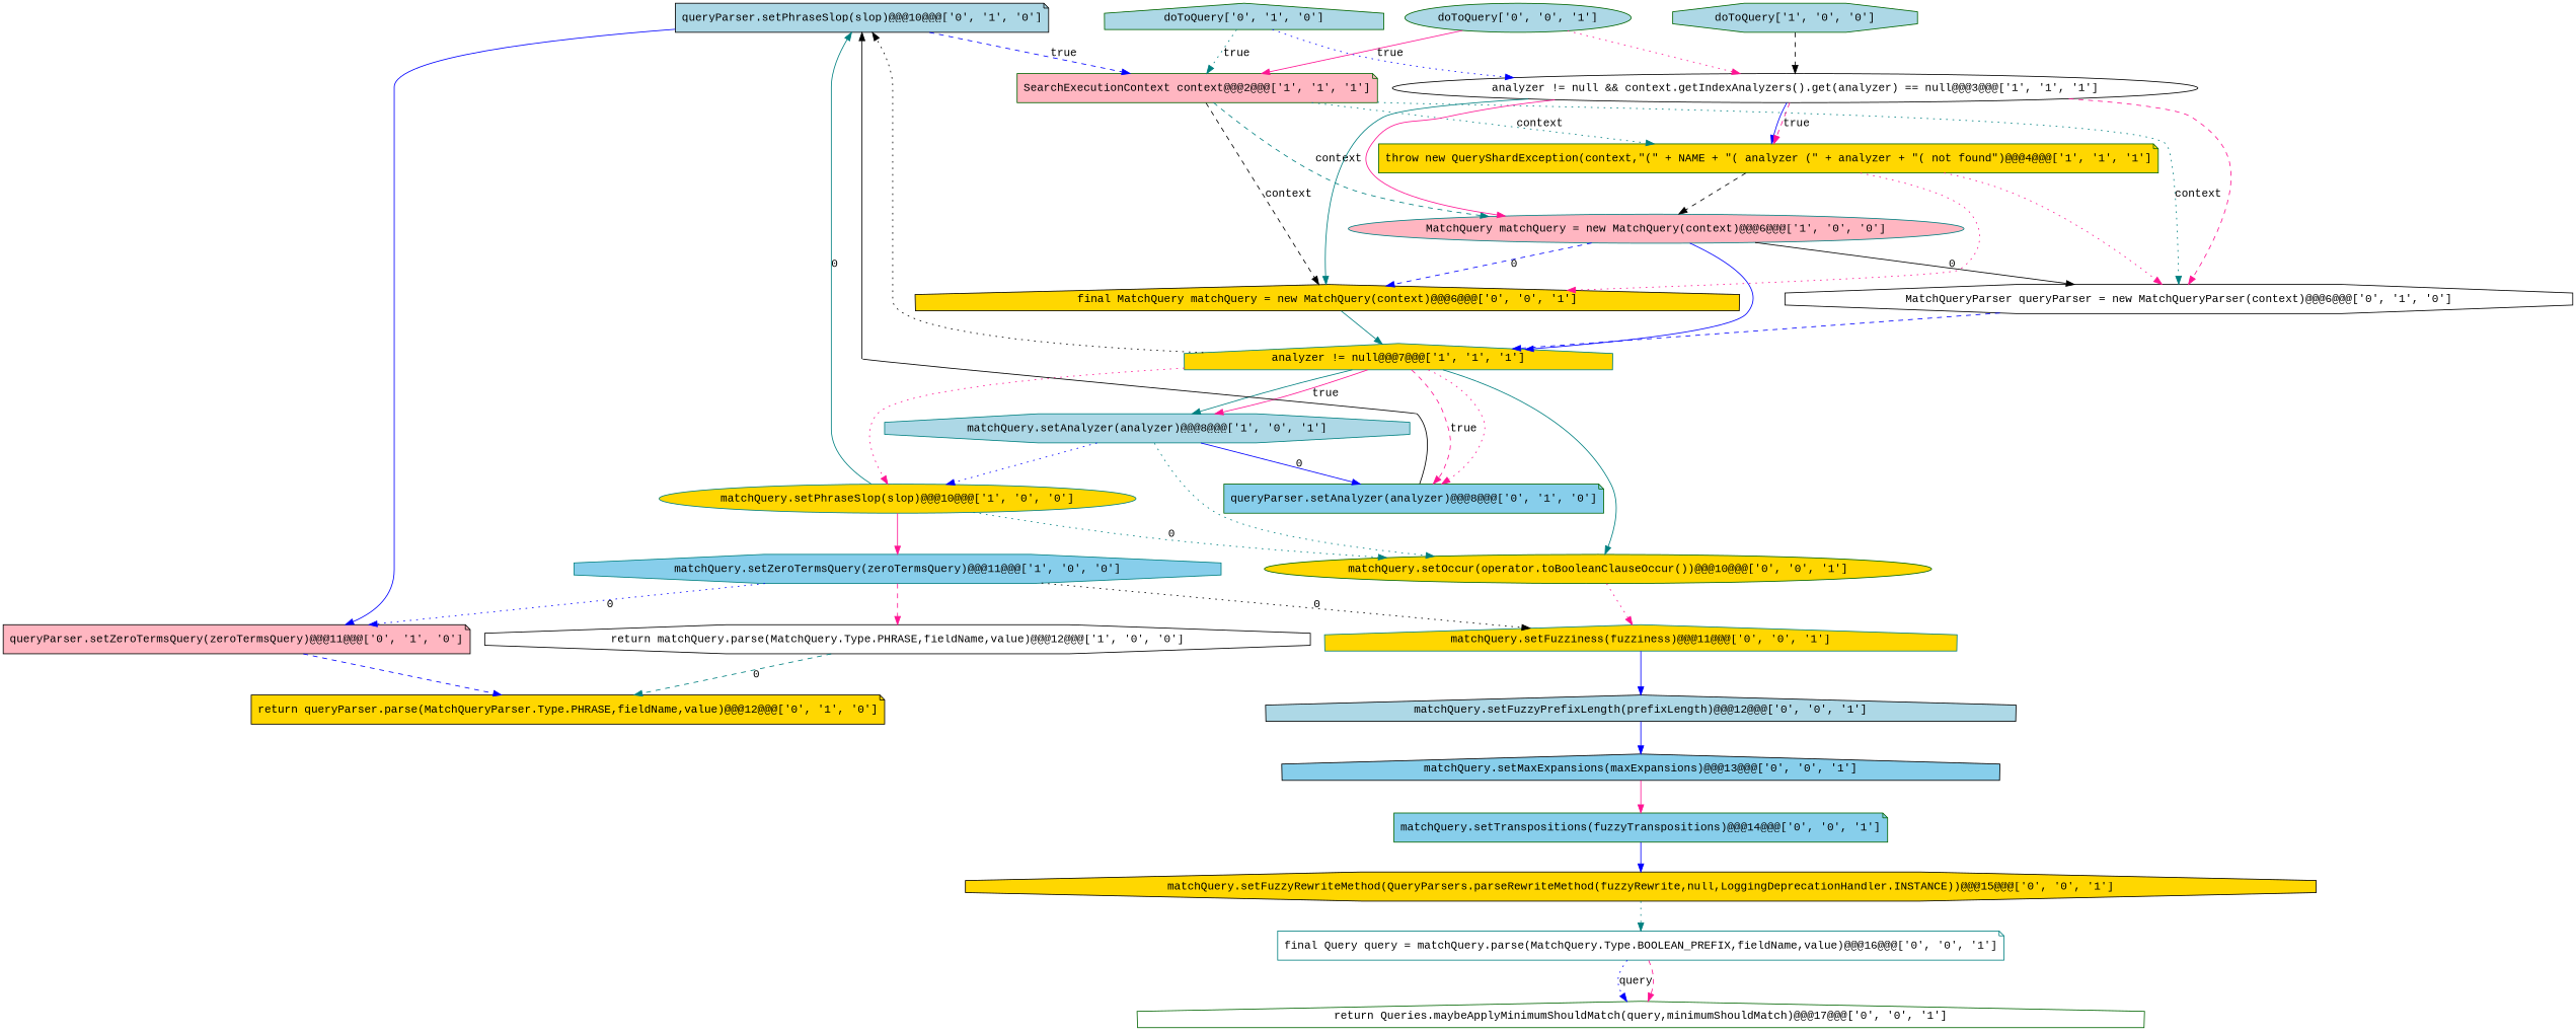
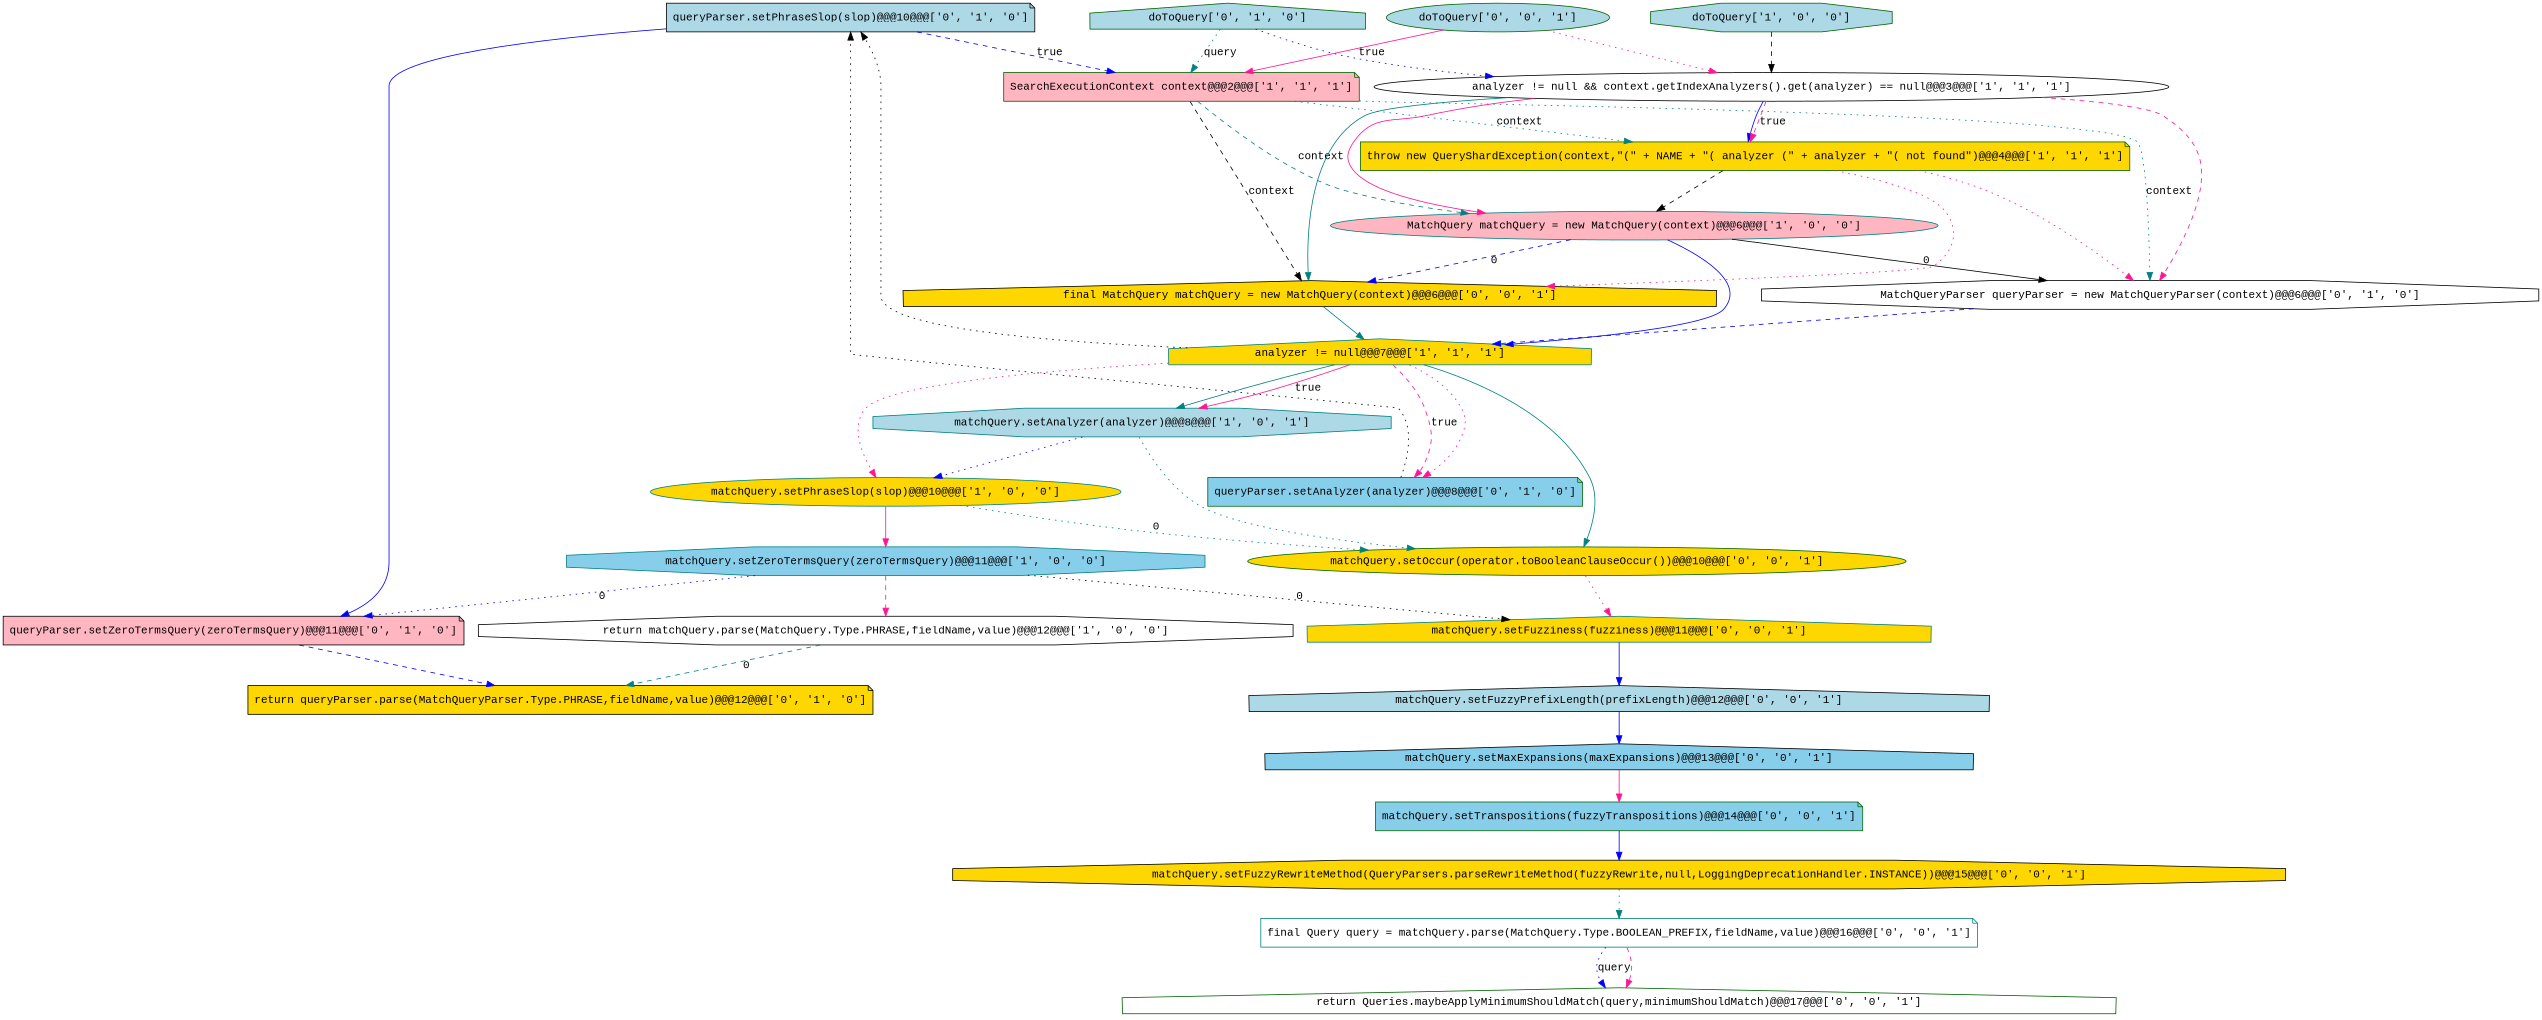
  digraph {
    fontname="Liberation Mono"
    node [color=black fillcolor=gold fontname="Liberation Mono" shape=note style=filled]
    edge [color=deeppink fontname="Liberation Mono" style=solid]
    n1 [fillcolor=white label="return matchQuery.parse(MatchQuery.Type.PHRASE,fieldName,value)@@@12@@@['1', '0', '0']" shape=octagon]
    n2 [label="return queryParser.parse(MatchQueryParser.Type.PHRASE,fieldName,value)@@@12@@@['0', '1', '0']"]
    n3 [fillcolor=lightpink label="queryParser.setZeroTermsQuery(zeroTermsQuery)@@@11@@@['0', '1', '0']"]
    n4 [color=teal fillcolor=lightpink label="MatchQuery matchQuery = new MatchQuery(context)@@@6@@@['1', '0', '0']" shape=ellipse]
    n5 [fillcolor=white label="MatchQueryParser queryParser = new MatchQueryParser(context)@@@6@@@['0', '1', '0']" shape=octagon]
    n6 [color=teal label="analyzer != null@@@7@@@['1', '1', '1']" shape=house]
    n7 [label="final MatchQuery matchQuery = new MatchQuery(context)@@@6@@@['0', '0', '1']" shape=house]
    n8 [color=darkgreen fillcolor=skyblue label="queryParser.setAnalyzer(analyzer)@@@8@@@['0', '1', '0']"]
    n9 [fillcolor=lightblue label="queryParser.setPhraseSlop(slop)@@@10@@@['0', '1', '0']"]
    n10 [color=teal fillcolor=lightblue label="matchQuery.setAnalyzer(analyzer)@@@8@@@['1', '0', '1']" shape=octagon]
    n11 [color=teal label="matchQuery.setPhraseSlop(slop)@@@10@@@['1', '0', '0']" shape=ellipse]
    n12 [color=darkgreen label="matchQuery.setOccur(operator.toBooleanClauseOccur())@@@10@@@['0', '0', '1']" shape=ellipse]
    n13 [color=teal fillcolor=skyblue label="matchQuery.setZeroTermsQuery(zeroTermsQuery)@@@11@@@['1', '0', '0']" shape=octagon]
    n14 [color=teal label="matchQuery.setFuzziness(fuzziness)@@@11@@@['0', '0', '1']" shape=house]
    n15 [fillcolor=lightblue label="matchQuery.setFuzzyPrefixLength(prefixLength)@@@12@@@['0', '0', '1']" shape=house]
    n16 [color=darkgreen fillcolor=lightpink label="SearchExecutionContext context@@@2@@@['1', '1', '1']"]
    n17 [fillcolor=skyblue label="matchQuery.setMaxExpansions(maxExpansions)@@@13@@@['0', '0', '1']" shape=house]
    n18 [color=darkgreen fillcolor=skyblue label="matchQuery.setTranspositions(fuzzyTranspositions)@@@14@@@['0', '0', '1']"]
    n19 [color=teal fillcolor=white label="final Query query = matchQuery.parse(MatchQuery.Type.BOOLEAN_PREFIX,fieldName,value)@@@16@@@['0', '0', '1']"]
    n20 [color=darkgreen fillcolor=white label="return Queries.maybeApplyMinimumShouldMatch(query,minimumShouldMatch)@@@17@@@['0', '0', '1']" shape=house]
    n21 [fillcolor=white label="analyzer != null && context.getIndexAnalyzers().get(analyzer) == null@@@3@@@['1', '1', '1']" shape=ellipse]
    n22 [color=darkgreen label="throw new QueryShardException(context,\"(\" + NAME + \"( analyzer (\" + analyzer + \"( not found\")@@@4@@@['1', '1', '1']"]
    n23 [label="matchQuery.setFuzzyRewriteMethod(QueryParsers.parseRewriteMethod(fuzzyRewrite,null,LoggingDeprecationHandler.INSTANCE))@@@15@@@['0', '0', '1']" shape=octagon]
    n24 [color=darkgreen fillcolor=lightblue label="doToQuery['1', '0', '0']" shape=octagon]
    n25 [color=darkgreen fillcolor=lightblue label="doToQuery['0', '0', '1']" shape=ellipse]
    n26 [color=darkgreen fillcolor=lightblue label="doToQuery['0', '1', '0']" shape=house]
    n1 -> n2 [color=teal label=0 style=dashed]
    n3 -> n2 [color=blue style=dashed]
    n4 -> n5 [color=black label=0]
    n4 -> n6 [color=blue]
    n4 -> n7 [color=blue label=0 style=dashed]
    n5 -> n6 [color=blue style=dashed]
    n6 -> n8 [label=true style=dashed]
    n6 -> n8 [style=dotted]
    n6 -> n9 [color=black style=dotted]
    n6 -> n10 [color=teal]
    n6 -> n10 [label=true]
    n6 -> n11 [style=dotted]
    n6 -> n12 [color=teal]
    n7 -> n6 [color=teal]
-   n8 -> n9 [color=black]
+   n8 -> n9 [color=black style=dotted]
    n9 -> n3 [color=blue]
    n9 -> n16 [color=blue label=true style=dashed]
-   n10 -> n8 [color=blue label=0]
    n10 -> n11 [color=blue style=dotted]
    n10 -> n12 [color=teal style=dotted]
-   n11 -> n9 [color=teal label=0]
    n11 -> n12 [color=teal label=0 style=dotted]
    n11 -> n13
    n12 -> n14 [style=dotted]
    n13 -> n1 [style=dashed]
    n13 -> n3 [color=blue label=0 style=dotted]
    n13 -> n14 [color=black label=0 style=dotted]
    n14 -> n15 [color=blue]
    n15 -> n17 [color=blue]
    n16 -> n4 [color=teal label=context style=dashed]
    n16 -> n5 [color=teal label=context style=dotted]
    n16 -> n7 [color=black label=context style=dashed]
    n16 -> n22 [color=teal label=context style=dotted]
    n17 -> n18
    n18 -> n23 [color=blue]
    n19 -> n20 [color=blue label=query style=dotted]
    n19 -> n20 [style=dashed]
    n21 -> n4
    n21 -> n5 [style=dashed]
    n21 -> n7 [color=teal]
    n21 -> n22 [color=blue]
    n21 -> n22 [label=true style=dashed]
    n22 -> n4 [color=black style=dashed]
    n22 -> n5 [style=dotted]
    n22 -> n7 [style=dotted]
    n23 -> n19 [color=teal style=dotted]
    n24 -> n21 [color=black style=dashed]
    n25 -> n16 [label=true]
    n25 -> n21 [style=dotted]
-   n26 -> n16 [color=teal label=true style=dotted]
+   n26 -> n16 [color=teal label=query style=dotted]
    n26 -> n21 [color=blue style=dotted]
  }
